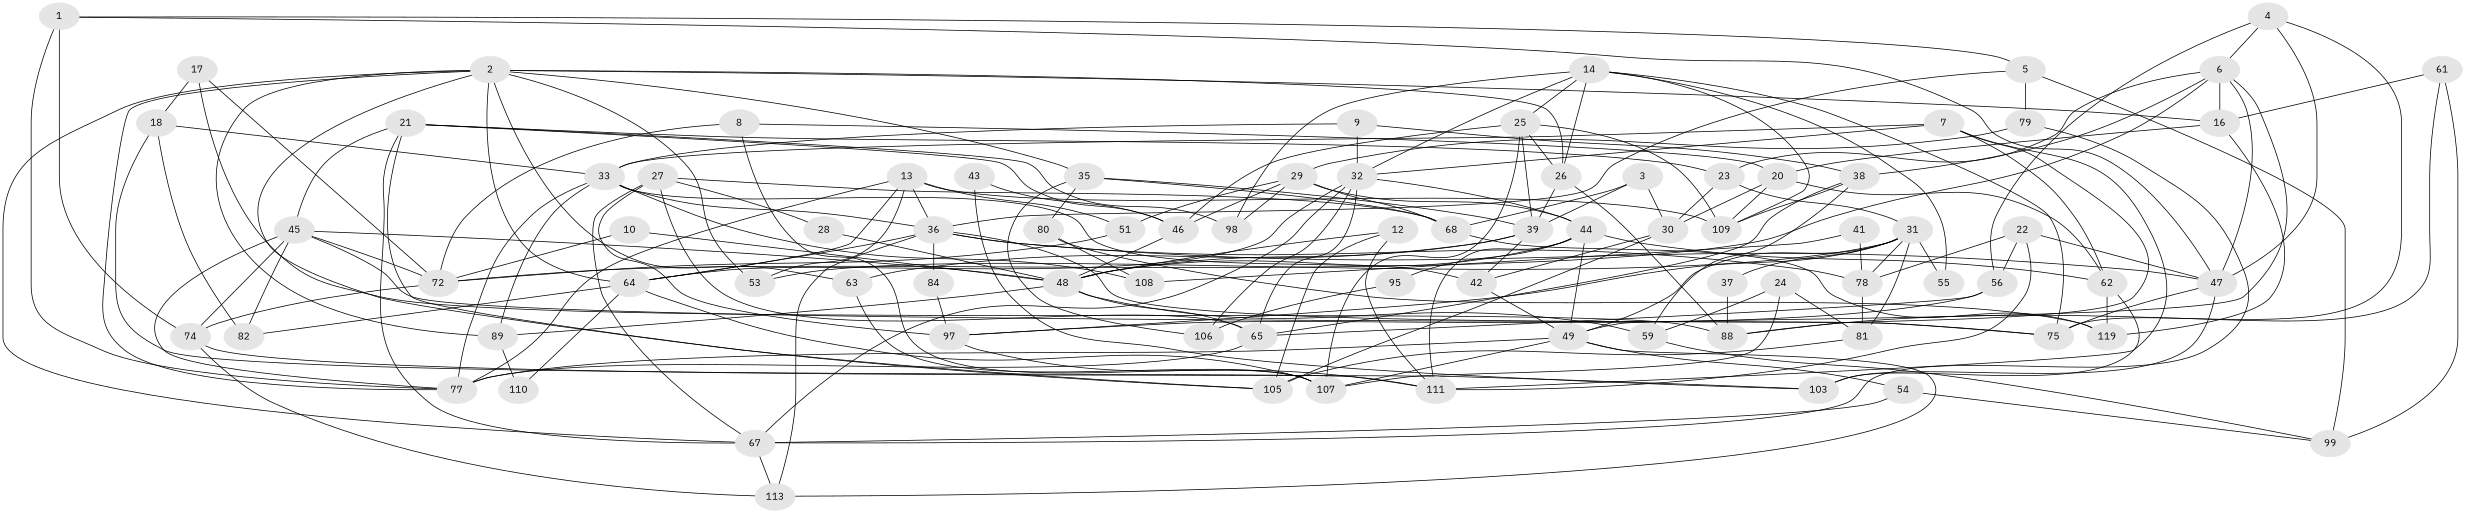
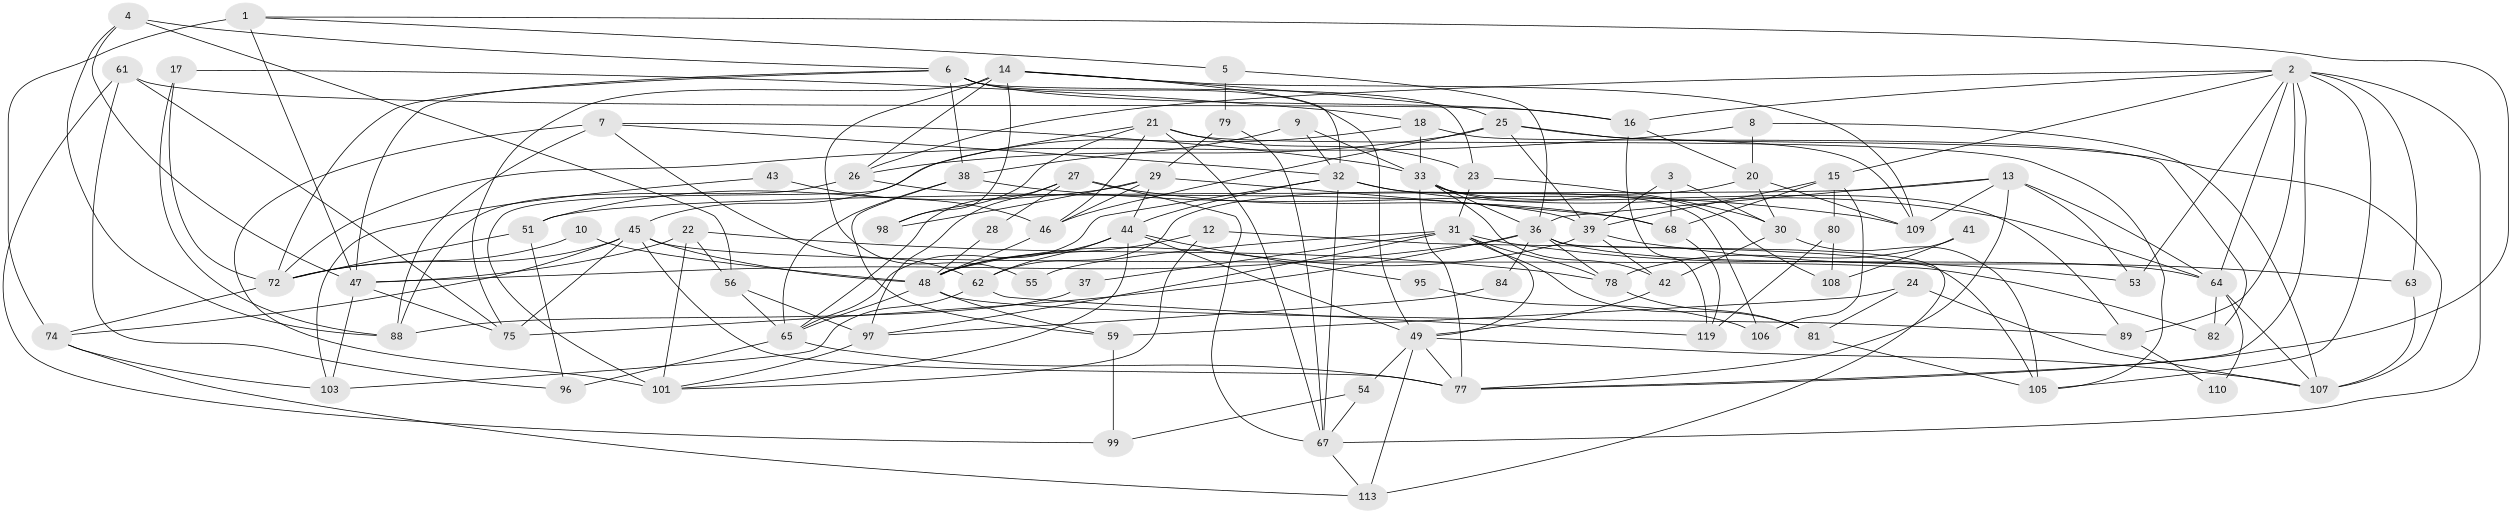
  graph {
    fontname="IBM Plex Sans"
    node [color=gray90 fontname="IBM Plex Sans" style=filled]
    edge [fontname="IBM Plex Sans"]
    1 [super="+69"]
    5
    47 [super="+71"]
    74 [super="+76"]
    77 [super="+79"]
    n6 [label=79]
    36 [super="+90"]
    99
    75
    103
    113
    2 [super="+40"]
-   15 [super="+80" label=35]
+   15 [super="+80"]
    16 [super="+34"]
    26
    53
    63
    64 [super="+70"]
    67 [super="+94"]
    89
    105
    39 [super="+118"]
    68 [super="+112"]
    n24 [label=80]
    106
    20
    119
    88
    107 [super="+117"]
    82
    110
    30 [super="+58"]
    42 [super="+85"]
    3
    48 [super="+61"]
    4 [super="+57"]
    6
    56
    23
    38 [super="+83"]
    49 [super="+115"]
    72 [super="+100"]
    65 [super="+91"]
    97
    29 [super="+92"]
    78 [super="+101"]
    84
    31 [super="+116"]
    109 [super="+120"]
    59 [super="+66"]
    54
    7 [super="+50"]
    32 [super="+86"]
    33 [super="+102"]
    62
-   111 [super="+114"]
+   111 [super="+114" label=101]
    44
    108
    8
    9
    10
    n62 [label=61]
+   96
    12
    13
    51 [super="+73"]
    14 [super="+52"]
    25 [super="+35"]
    55
    98
    46
    17
    18
    21 [super="+93"]
    45 [super="+104"]
    22
    81 [super="+87"]
    37
    24
    27
    28
    95
    41
    43
    1 -- 5
    1 -- 47
    1 -- 74 [weight=2]
    1 -- 77
    5 -- n6
    5 -- 36
-   5 -- 99
    47 -- 75
    47 -- 103
    74 -- 103
    74 -- 113
    n6 -- 67
    n6 -- 29
    36 -- 47
    36 -- 75
    36 -- 113
    36 -- 64
    36 -- 78
    36 -- 84
    2 -- 77
    2 -- 15
    2 -- 16
    2 -- 26
    2 -- 53
    2 -- 63
    2 -- 64
    2 -- 67
    2 -- 89
    2 -- 105
    15 -- 39
    15 -- 68
    15 -- n24
    15 -- 106
    16 -- 20
    16 -- 119
    26 -- 39
    26 -- 88
    63 -- 107
    64 -- 107
    64 -- 82
    64 -- 110
    67 -- 113
    89 -- 110
    39 -- 63
    39 -- 42
    39 -- 48
    68 -- 119
    n24 -- 119
    n24 -- 108
    20 -- 30
    20 -- 109
    20 -- 62
    30 -- 105
    30 -- 42
    42 -- 49
    3 -- 39
    3 -- 68
    3 -- 30
    48 -- 89
    48 -- 65
    48 -- 59
    4 -- 47
    4 -- 88
    4 -- 6
    4 -- 56
    6 -- 47
    6 -- 16
    6 -- 23
    6 -- 38
    6 -- 49
    6 -- 72
    56 -- 65
    56 -- 97
    23 -- 30
    23 -- 31
    38 -- 65
    38 -- 109
    38 -- 59
    49 -- 77
    49 -- 113
    49 -- 107
    49 -- 54
    72 -- 74
    65 -- 77
+   65 -- 96
    97 -- 111
    29 -- 68
    29 -- 44
    29 -- 51
    29 -- 98
    29 -- 46
    78 -- 81 [weight=2]
    84 -- 97
    31 -- 53
    31 -- 49
    31 -- 97
    31 -- 78
    31 -- 55
    31 -- 81
    31 -- 37
    59 -- 99
    54 -- 99
    54 -- 67
    7 -- 88
    7 -- 32
    7 -- 33
    7 -- 62
    7 -- 111 [weight=2]
    32 -- 64
    32 -- 67
    32 -- 106
    32 -- 65
    32 -- 44
    33 -- 77
    33 -- 36
    33 -- 89
    33 -- 42
    33 -- 108
    62 -- 103
    62 -- 119
    44 -- 48
    44 -- 49
    44 -- 62
    44 -- 111
    44 -- 95
    8 -- 20
    8 -- 107
    8 -- 72
    9 -- 38
    9 -- 32
    9 -- 33
    10 -- 48
    10 -- 72
    n62 -- 99
    n62 -- 75
    n62 -- 16
+   n62 -- 96
    12 -- 105
    12 -- 48
    12 -- 111
    13 -- 77
    13 -- 36
    13 -- 53
    13 -- 64
    13 -- 109
    13 -- 51
    51 -- 72
+   51 -- 96
    14 -- 75
    14 -- 26
    14 -- 109
    14 -- 32
    14 -- 25
    14 -- 55
    14 -- 98
    25 -- 26
    25 -- 39
    25 -- 107
    25 -- 109
    25 -- 46
    46 -- 48
    17 -- 88
    17 -- 72
    17 -- 18
    18 -- 82
    18 -- 33
    18 -- 111
    21 -- 67
    21 -- 105
    21 -- 23
    21 -- 98
    21 -- 46
    21 -- 45
    45 -- 74
    45 -- 77
    45 -- 75
    45 -- 82
    45 -- 48
    45 -- 72
    22 -- 47
    22 -- 56
    22 -- 78
    22 -- 111
    81 -- 105
    37 -- 88
    24 -- 107
    24 -- 59
    24 -- 81
    27 -- 67
    27 -- 68
    27 -- 65
    27 -- 97
    27 -- 28
    28 -- 48
    95 -- 106
    41 -- 78
    41 -- 108
    43 -- 103
    43 -- 46
  }
